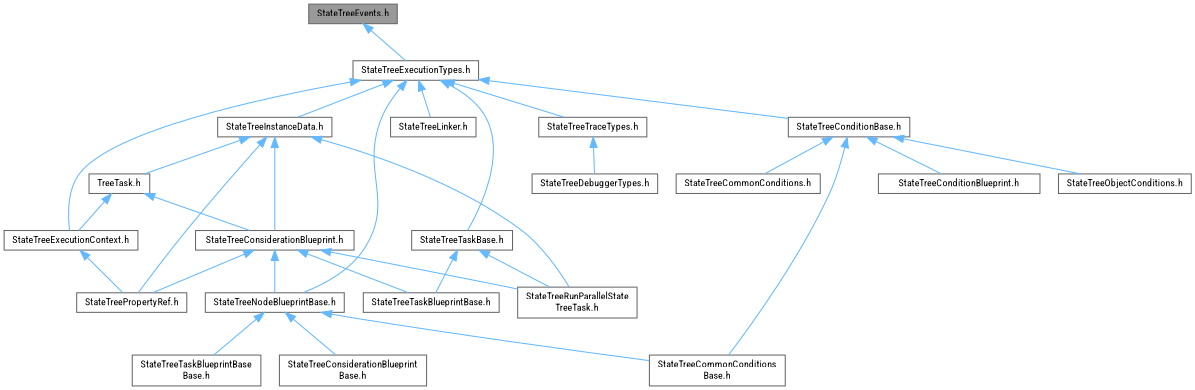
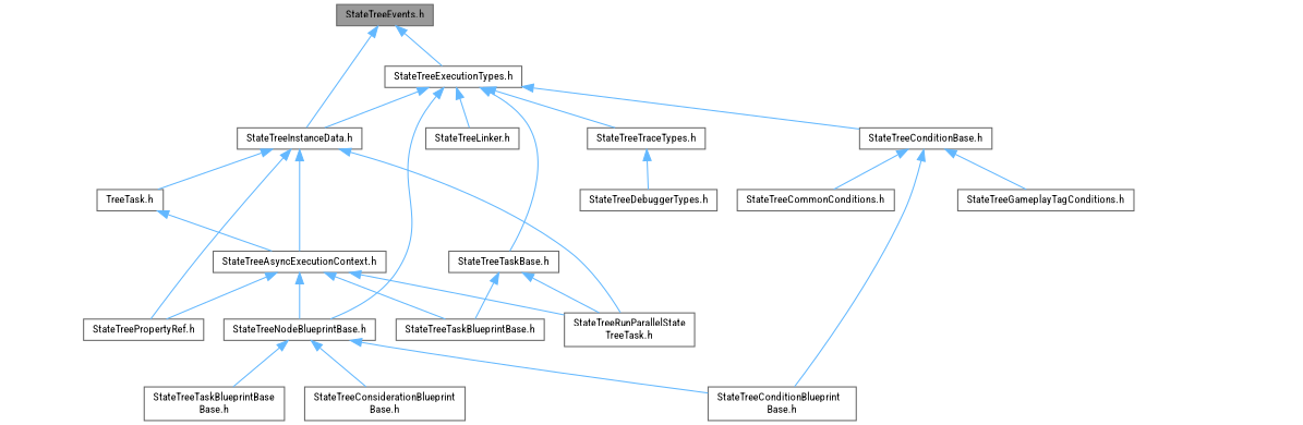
  digraph {
    fontname="Roboto Condensed"
    node [color=grey40 fillcolor=white fontname="Roboto Condensed" fontsize=10 shape=box style=filled]
    edge [color=steelblue1 dir=back fontname="Roboto Condensed" fontsize=10 labelfontname=Helvetica labelfontsize=10 style=solid]
    n1 [color=gray40 fillcolor=grey60 fontcolor=black height=0.2 label="StateTreeEvents.h" width=0.4]
    n2 [height=0.2 label="StateTreeExecutionTypes.h" width=0.4]
    n3 [height=0.2 label="StateTreeInstanceData.h" width=0.4]
    n4 [height=0.2 label="StateTreeConditionBase.h" width=0.4]
-   n5 [height=0.2 label="StateTreeExecutionContext.h" width=0.4]
    n6 [height=0.2 label="StateTreeNodeBlueprintBase.h" width=0.4]
    n7 [height=0.2 label="StateTreeLinker.h" width=0.4]
    n8 [height=0.2 label="StateTreeTaskBase.h" width=0.4]
    n9 [height=0.2 label="StateTreeTraceTypes.h" width=0.4]
    n10 [height=0.2 label="StateTreePropertyRef.h" width=0.4]
    n11 [height=0.2 label="TreeTask.h" width=0.4]
-   n12 [height=0.2 label="StateTreeConsiderationBlueprint.h" width=0.4]
+   n12 [height=0.2 label="StateTreeAsyncExecutionContext.h" width=0.4]
    n13 [height=0.2 label="StateTreeRunParallelState\lTreeTask.h" width=0.4]
    n14 [height=0.2 label="StateTreeCommonConditions.h" width=0.4]
-   n15 [height=0.2 label="StateTreeCommonConditions\lBase.h" width=0.4]
-   n16 [height=0.2 label="StateTreeConditionBlueprint.h" width=0.4]
-   n17 [height=0.2 label="StateTreeObjectConditions.h" width=0.4]
+   n15 [height=0.2 label="StateTreeConditionBlueprint\lBase.h" width=0.4]
+   n16 [height=0.2 label="StateTreeGameplayTagConditions.h" width=0.4]
    n18 [height=0.2 label="StateTreeConsiderationBlueprint\lBase.h" width=0.4]
    n19 [height=0.2 label="StateTreeTaskBlueprintBase\lBase.h" width=0.4]
    n20 [height=0.2 label="StateTreeTaskBlueprintBase.h" width=0.4]
    n21 [height=0.2 label="StateTreeDebuggerTypes.h" width=0.4]
    n1 -> n2
+   n1 -> n3
    n2 -> n3
    n2 -> n4
-   n2 -> n5
    n2 -> n6
    n2 -> n7
    n2 -> n8
    n2 -> n9
    n3 -> n10
    n3 -> n11
    n3 -> n12
    n3 -> n13
    n4 -> n14
    n4 -> n15
    n4 -> n16
-   n4 -> n17
-   n5 -> n10
    n6 -> n15
    n6 -> n18
    n6 -> n19
    n8 -> n13
    n8 -> n20
    n9 -> n21
-   n11 -> n5
    n11 -> n12
    n12 -> n6
    n12 -> n10
    n12 -> n13
    n12 -> n20
  }
